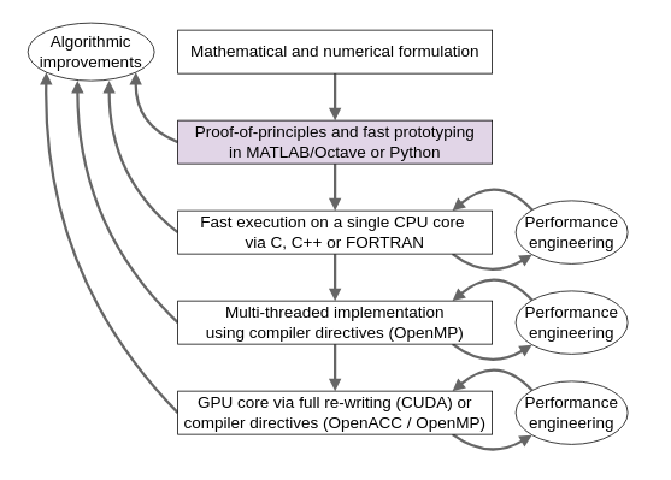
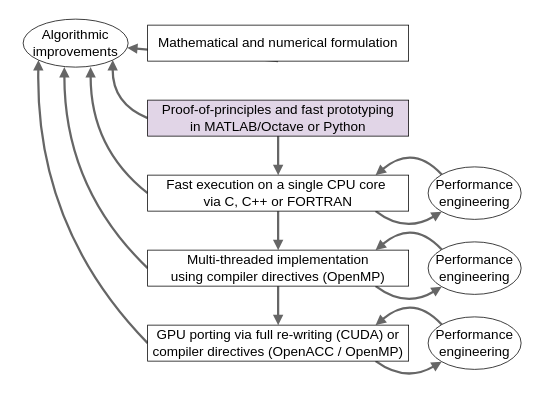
  <mxCell id="0" />
  <mxCell id="1" parent="0" />
  <mxCell id="2" value="" style="rounded=0;whiteSpace=wrap;html=1;strokeColor=none;" parent="1" vertex="1"><mxGeometry x="20" y="20" width="700" height="482" as="geometry" /></mxCell>
  <mxCell id="3" value="" style="endArrow=block;html=1;strokeWidth=3;exitX=0;exitY=0.5;exitDx=0;exitDy=0;curved=1;endFill=1;strokeColor=#666666;" parent="1" source="23" edge="1"><mxGeometry width="50" height="50" relative="1" as="geometry"><mxPoint x="37" y="560" as="sourcePoint" /><mxPoint x="85" y="89" as="targetPoint" /><Array as="points"><mxPoint x="85" y="250" /></Array></mxGeometry></mxCell>
  <mxCell id="4" value="" style="endArrow=block;html=1;strokeWidth=3;exitX=0;exitY=0.5;exitDx=0;exitDy=0;curved=1;endFill=1;strokeColor=#666666;" parent="1" source="25" edge="1"><mxGeometry width="50" height="50" relative="1" as="geometry"><mxPoint x="42" y="560" as="sourcePoint" /><mxPoint x="120" y="89" as="targetPoint" /><Array as="points"><mxPoint x="120" y="197" /></Array></mxGeometry></mxCell>
  <mxCell id="5" value="" style="endArrow=block;html=1;strokeWidth=3;exitX=0;exitY=0.5;exitDx=0;exitDy=0;curved=1;endFill=1;entryX=1;entryY=1;entryDx=0;entryDy=0;strokeColor=#666666;" parent="1" source="18" target="19" edge="1"><mxGeometry width="50" height="50" relative="1" as="geometry"><mxPoint x="42" y="560" as="sourcePoint" /><mxPoint x="137" y="102" as="targetPoint" /><Array as="points"><mxPoint x="149" y="138" /></Array></mxGeometry></mxCell>
  <mxCell id="6" value="" style="endArrow=block;html=1;strokeWidth=3;exitX=0;exitY=0.5;exitDx=0;exitDy=0;curved=1;endFill=1;entryX=0;entryY=1;entryDx=0;entryDy=0;strokeColor=#666666;" parent="1" source="21" target="19" edge="1"><mxGeometry width="50" height="50" relative="1" as="geometry"><mxPoint x="42" y="560" as="sourcePoint" /><mxPoint x="31" y="100" as="targetPoint" /><Array as="points"><mxPoint x="46" y="303" /></Array></mxGeometry></mxCell>
- <mxCell id="7" value="" style="endArrow=block;html=1;strokeWidth=3;exitX=0.5;exitY=1;exitDx=0;exitDy=0;entryX=0.5;entryY=0;entryDx=0;entryDy=0;endFill=1;strokeColor=#666666;" parent="1" source="17" target="18" edge="1"><mxGeometry width="50" height="50" relative="1" as="geometry"><mxPoint x="42" y="560" as="sourcePoint" /><mxPoint x="92" y="510" as="targetPoint" /></mxGeometry></mxCell>
+ <mxCell id="7" value="" style="endArrow=block;html=1;strokeWidth=3;exitX=0.5;exitY=1;exitDx=0;exitDy=0;endFill=1;strokeColor=#666666;" parent="1" source="17" target="19" edge="1"><mxGeometry width="50" height="50" relative="1" as="geometry"><mxPoint x="42" y="560" as="sourcePoint" /><mxPoint x="92" y="510" as="targetPoint" /></mxGeometry></mxCell>
  <mxCell id="8" value="" style="endArrow=block;html=1;strokeWidth=3;exitX=0.5;exitY=1;exitDx=0;exitDy=0;endFill=1;strokeColor=#666666;" parent="1" source="18" target="25" edge="1"><mxGeometry width="50" height="50" relative="1" as="geometry"><mxPoint x="42" y="560" as="sourcePoint" /><mxPoint x="92" y="510" as="targetPoint" /></mxGeometry></mxCell>
  <mxCell id="9" value="" style="endArrow=block;html=1;strokeWidth=3;exitX=0.5;exitY=1;exitDx=0;exitDy=0;endFill=1;strokeColor=#666666;" parent="1" source="25" target="23" edge="1"><mxGeometry width="50" height="50" relative="1" as="geometry"><mxPoint x="42" y="560" as="sourcePoint" /><mxPoint x="92" y="510" as="targetPoint" /></mxGeometry></mxCell>
  <mxCell id="10" value="" style="endArrow=block;html=1;strokeWidth=3;exitX=0.5;exitY=1;exitDx=0;exitDy=0;entryX=0.5;entryY=0;entryDx=0;entryDy=0;endFill=1;strokeColor=#666666;" parent="1" source="23" target="21" edge="1"><mxGeometry width="50" height="50" relative="1" as="geometry"><mxPoint x="42" y="560" as="sourcePoint" /><mxPoint x="92" y="510" as="targetPoint" /></mxGeometry></mxCell>
  <mxCell id="11" value="" style="endArrow=block;html=1;strokeWidth=3;entryX=0;entryY=1;entryDx=0;entryDy=0;curved=1;endFill=1;strokeColor=#666666;" parent="1" target="20" edge="1"><mxGeometry width="50" height="50" relative="1" as="geometry"><mxPoint x="500" y="481" as="sourcePoint" /><mxPoint x="249" y="670" as="targetPoint" /><Array as="points"><mxPoint x="540" y="510" /></Array></mxGeometry></mxCell>
  <mxCell id="12" value="" style="endArrow=block;html=1;strokeWidth=3;exitX=0;exitY=0;exitDx=0;exitDy=0;curved=1;endFill=1;strokeColor=#666666;" parent="1" source="20" edge="1"><mxGeometry width="50" height="50" relative="1" as="geometry"><mxPoint x="199" y="720" as="sourcePoint" /><mxPoint x="500" y="433" as="targetPoint" /><Array as="points"><mxPoint x="550" y="391" /></Array></mxGeometry></mxCell>
  <mxCell id="13" value="" style="endArrow=block;html=1;strokeWidth=3;entryX=0;entryY=1;entryDx=0;entryDy=0;curved=1;endFill=1;strokeColor=#666666;" parent="1" target="22" edge="1"><mxGeometry width="50" height="50" relative="1" as="geometry"><mxPoint x="500" y="381" as="sourcePoint" /><mxPoint x="249" y="570" as="targetPoint" /><Array as="points"><mxPoint x="540" y="411" /></Array></mxGeometry></mxCell>
  <mxCell id="14" value="" style="endArrow=block;html=1;strokeWidth=3;exitX=0;exitY=0;exitDx=0;exitDy=0;curved=1;endFill=1;strokeColor=#666666;" parent="1" source="22" edge="1"><mxGeometry width="50" height="50" relative="1" as="geometry"><mxPoint x="199" y="620" as="sourcePoint" /><mxPoint x="500" y="333" as="targetPoint" /><Array as="points"><mxPoint x="550" y="291" /></Array></mxGeometry></mxCell>
  <mxCell id="15" value="" style="endArrow=block;html=1;strokeWidth=3;entryX=0;entryY=1;entryDx=0;entryDy=0;curved=1;endFill=1;strokeColor=#666666;" parent="1" target="24" edge="1"><mxGeometry width="50" height="50" relative="1" as="geometry"><mxPoint x="500" y="281" as="sourcePoint" /><mxPoint x="249" y="470" as="targetPoint" /><Array as="points"><mxPoint x="539" y="311" /></Array></mxGeometry></mxCell>
  <mxCell id="16" value="" style="endArrow=block;html=1;strokeWidth=3;exitX=0;exitY=0;exitDx=0;exitDy=0;curved=1;endFill=1;strokeColor=#666666;" parent="1" source="24" edge="1"><mxGeometry width="50" height="50" relative="1" as="geometry"><mxPoint x="199" y="520" as="sourcePoint" /><mxPoint x="500" y="233" as="targetPoint" /><Array as="points"><mxPoint x="550" y="191" /></Array></mxGeometry></mxCell>
  <mxCell id="17" value="&lt;font style=&quot;font-size: 18px&quot;&gt;Mathematical and numerical formulation&lt;/font&gt;" style="whiteSpace=wrap;html=1;fontSize=18;" parent="1" vertex="1"><mxGeometry x="196" y="33" width="348" height="48" as="geometry" /></mxCell>
  <mxCell id="18" value="&lt;font style=&quot;font-size: 18px;&quot;&gt;Proof-of-principles and fast prototyping &lt;br style=&quot;font-size: 18px;&quot;&gt;in&amp;nbsp;MATLAB/Octave or Python&lt;/font&gt;" style="whiteSpace=wrap;html=1;fontSize=18;fillColor=#e1d5e7;" parent="1" vertex="1"><mxGeometry x="196" y="133" width="348" height="48" as="geometry" /></mxCell>
  <mxCell id="19" value="&lt;span style=&quot;font-size: 18px;&quot;&gt;Algorithmic&lt;br style=&quot;font-size: 18px;&quot;&gt;&lt;/span&gt;&lt;font style=&quot;font-size: 18px;&quot;&gt;improvements&lt;/font&gt;" style="ellipse;whiteSpace=wrap;html=1;strokeWidth=1;fillColor=#ffffff;fontSize=18;verticalAlign=middle;strokeColor=default;perimeterSpacing=0;" parent="1" vertex="1"><mxGeometry x="30" y="25" width="140" height="64" as="geometry" /></mxCell>
  <mxCell id="20" value="&lt;font style=&quot;font-size: 18px;&quot;&gt;Performance&lt;br style=&quot;font-size: 18px;&quot;&gt;engineering&lt;/font&gt;" style="ellipse;whiteSpace=wrap;html=1;strokeWidth=1;fillColor=#ffffff;fontSize=18;" parent="1" vertex="1"><mxGeometry x="570" y="422" width="124" height="70" as="geometry" /></mxCell>
- <mxCell id="21" value="&lt;font style=&quot;font-size: 18px;&quot;&gt;GPU core via full re-writing (CUDA) or compiler directives (OpenACC / OpenMP)&lt;/font&gt;" style="whiteSpace=wrap;html=1;fontSize=18;" parent="1" vertex="1"><mxGeometry x="196" y="433" width="348" height="48" as="geometry" /></mxCell>
+ <mxCell id="21" value="&lt;font style=&quot;font-size: 18px;&quot;&gt;GPU porting via full re-writing (CUDA) or compiler directives (OpenACC / OpenMP)&lt;/font&gt;" style="whiteSpace=wrap;html=1;fontSize=18;" parent="1" vertex="1"><mxGeometry x="196" y="433" width="348" height="48" as="geometry" /></mxCell>
  <mxCell id="22" value="&lt;font style=&quot;font-size: 18px;&quot;&gt;Performance&lt;br style=&quot;font-size: 18px;&quot;&gt;engineering&lt;/font&gt;" style="ellipse;whiteSpace=wrap;html=1;strokeWidth=1;fillColor=#ffffff;fontSize=18;" parent="1" vertex="1"><mxGeometry x="570" y="322" width="124" height="70" as="geometry" /></mxCell>
  <mxCell id="23" value="&lt;font style=&quot;font-size: 18px;&quot;&gt;Multi-threaded implementation &lt;br style=&quot;font-size: 18px;&quot;&gt;using compiler directives (OpenMP)&lt;/font&gt;" style="whiteSpace=wrap;html=1;fontSize=18;" parent="1" vertex="1"><mxGeometry x="196" y="333" width="348" height="48" as="geometry" /></mxCell>
  <mxCell id="24" value="&lt;font style=&quot;font-size: 18px;&quot;&gt;Performance&lt;br style=&quot;font-size: 18px;&quot;&gt;engineering&lt;/font&gt;" style="ellipse;whiteSpace=wrap;html=1;strokeWidth=1;fillColor=#ffffff;fontSize=18;" parent="1" vertex="1"><mxGeometry x="570" y="222" width="124" height="70" as="geometry" /></mxCell>
  <mxCell id="25" value="&lt;font style=&quot;font-size: 18px;&quot;&gt;Fast execution on a single CPU core&amp;nbsp;&lt;br style=&quot;font-size: 18px;&quot;&gt;via C, C++ or FORTRAN&lt;/font&gt;" style="whiteSpace=wrap;html=1;fontSize=18;" parent="1" vertex="1"><mxGeometry x="196" y="233" width="348" height="48" as="geometry" /></mxCell>
